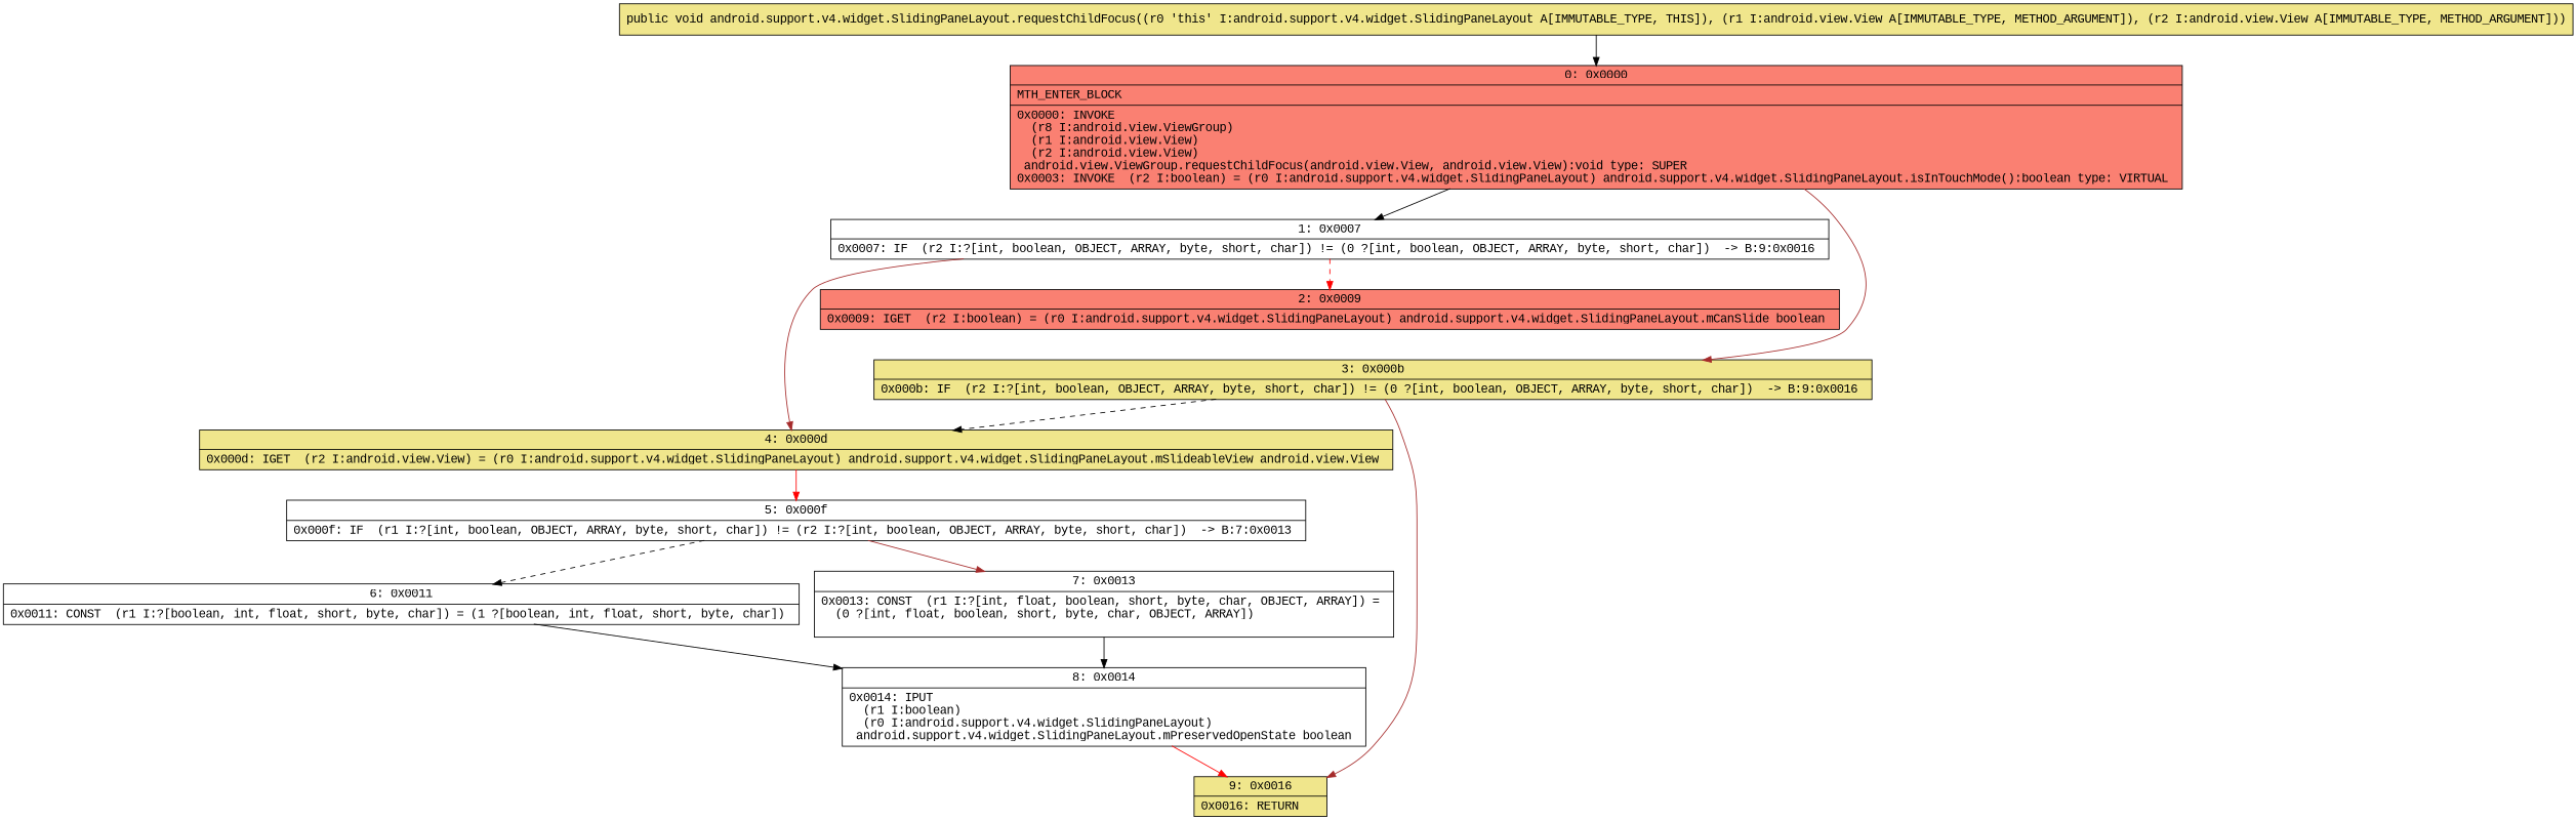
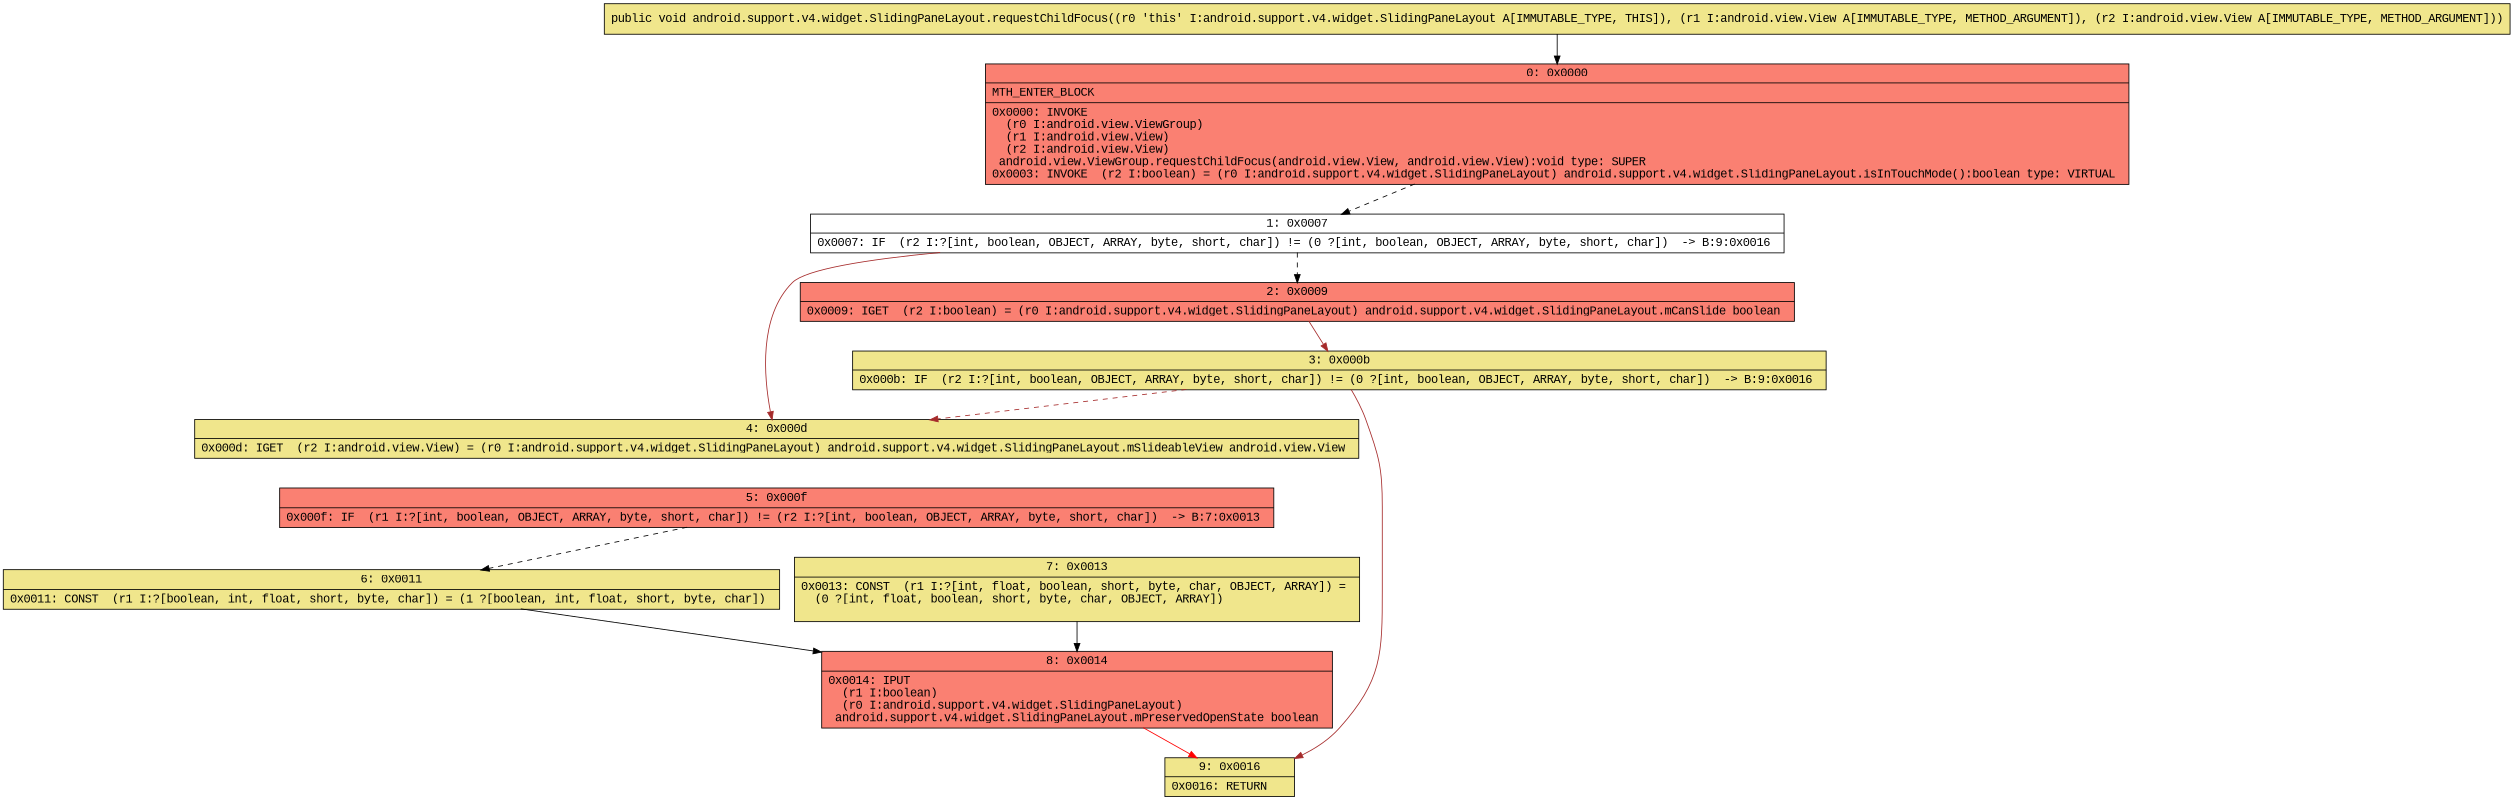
  digraph {
    fontname="Liberation Mono"
    node [fillcolor=khaki fontname="Liberation Mono" shape=record style=filled]
    edge [color=black fontname="Liberation Mono"]
-   n1 [fillcolor=salmon label="{0\:\ 0x0000|MTH_ENTER_BLOCK\l|0x0000: INVOKE  \l  (r8 I:android.view.ViewGroup)\l  (r1 I:android.view.View)\l  (r2 I:android.view.View)\l android.view.ViewGroup.requestChildFocus(android.view.View, android.view.View):void type: SUPER \l0x0003: INVOKE  (r2 I:boolean) = (r0 I:android.support.v4.widget.SlidingPaneLayout) android.support.v4.widget.SlidingPaneLayout.isInTouchMode():boolean type: VIRTUAL \l}"]
+   n1 [fillcolor=salmon label="{0\:\ 0x0000|MTH_ENTER_BLOCK\l|0x0000: INVOKE  \l  (r0 I:android.view.ViewGroup)\l  (r1 I:android.view.View)\l  (r2 I:android.view.View)\l android.view.ViewGroup.requestChildFocus(android.view.View, android.view.View):void type: SUPER \l0x0003: INVOKE  (r2 I:boolean) = (r0 I:android.support.v4.widget.SlidingPaneLayout) android.support.v4.widget.SlidingPaneLayout.isInTouchMode():boolean type: VIRTUAL \l}"]
    n2 [fillcolor=white label="{1\:\ 0x0007|0x0007: IF  (r2 I:?[int, boolean, OBJECT, ARRAY, byte, short, char]) != (0 ?[int, boolean, OBJECT, ARRAY, byte, short, char])  \-\> B:9:0x0016 \l}"]
    n3 [fillcolor=salmon label="{2\:\ 0x0009|0x0009: IGET  (r2 I:boolean) = (r0 I:android.support.v4.widget.SlidingPaneLayout) android.support.v4.widget.SlidingPaneLayout.mCanSlide boolean \l}"]
    n4 [label="{4\:\ 0x000d|0x000d: IGET  (r2 I:android.view.View) = (r0 I:android.support.v4.widget.SlidingPaneLayout) android.support.v4.widget.SlidingPaneLayout.mSlideableView android.view.View \l}"]
    n5 [label="{3\:\ 0x000b|0x000b: IF  (r2 I:?[int, boolean, OBJECT, ARRAY, byte, short, char]) != (0 ?[int, boolean, OBJECT, ARRAY, byte, short, char])  \-\> B:9:0x0016 \l}"]
    n6 [label="{9\:\ 0x0016|0x0016: RETURN   \l}"]
-   n7 [fillcolor=white label="{5\:\ 0x000f|0x000f: IF  (r1 I:?[int, boolean, OBJECT, ARRAY, byte, short, char]) != (r2 I:?[int, boolean, OBJECT, ARRAY, byte, short, char])  \-\> B:7:0x0013 \l}"]
-   n8 [fillcolor=white label="{6\:\ 0x0011|0x0011: CONST  (r1 I:?[boolean, int, float, short, byte, char]) = (1 ?[boolean, int, float, short, byte, char]) \l}"]
-   n9 [fillcolor=white label="{7\:\ 0x0013|0x0013: CONST  (r1 I:?[int, float, boolean, short, byte, char, OBJECT, ARRAY]) = \l  (0 ?[int, float, boolean, short, byte, char, OBJECT, ARRAY])\l \l}"]
-   n10 [fillcolor=white label="{8\:\ 0x0014|0x0014: IPUT  \l  (r1 I:boolean)\l  (r0 I:android.support.v4.widget.SlidingPaneLayout)\l android.support.v4.widget.SlidingPaneLayout.mPreservedOpenState boolean \l}"]
+   n7 [fillcolor=salmon label="{5\:\ 0x000f|0x000f: IF  (r1 I:?[int, boolean, OBJECT, ARRAY, byte, short, char]) != (r2 I:?[int, boolean, OBJECT, ARRAY, byte, short, char])  \-\> B:7:0x0013 \l}"]
+   n8 [label="{6\:\ 0x0011|0x0011: CONST  (r1 I:?[boolean, int, float, short, byte, char]) = (1 ?[boolean, int, float, short, byte, char]) \l}"]
+   n9 [label="{7\:\ 0x0013|0x0013: CONST  (r1 I:?[int, float, boolean, short, byte, char, OBJECT, ARRAY]) = \l  (0 ?[int, float, boolean, short, byte, char, OBJECT, ARRAY])\l \l}"]
+   n10 [fillcolor=salmon label="{8\:\ 0x0014|0x0014: IPUT  \l  (r1 I:boolean)\l  (r0 I:android.support.v4.widget.SlidingPaneLayout)\l android.support.v4.widget.SlidingPaneLayout.mPreservedOpenState boolean \l}"]
    n11 [label="{public void android.support.v4.widget.SlidingPaneLayout.requestChildFocus((r0 'this' I:android.support.v4.widget.SlidingPaneLayout A[IMMUTABLE_TYPE, THIS]), (r1 I:android.view.View A[IMMUTABLE_TYPE, METHOD_ARGUMENT]), (r2 I:android.view.View A[IMMUTABLE_TYPE, METHOD_ARGUMENT])) }"]
-   n1 -> n2
-   n2 -> n3 [color=red style=dashed]
+   n1 -> n2 [style=dashed]
+   n2 -> n3 [style=dashed]
    n2 -> n4 [color=brown]
-   n1 -> n5 [color=brown]
-   n4 -> n7 [color=red]
-   n5 -> n4 [style=dashed]
+   n3 -> n5 [color=brown]
+   n5 -> n4 [color=brown style=dashed]
    n5 -> n6 [color=brown]
    n7 -> n8 [style=dashed]
-   n7 -> n9 [color=brown]
    n8 -> n10
    n9 -> n10
    n10 -> n6 [color=red]
    n11 -> n1
  }
